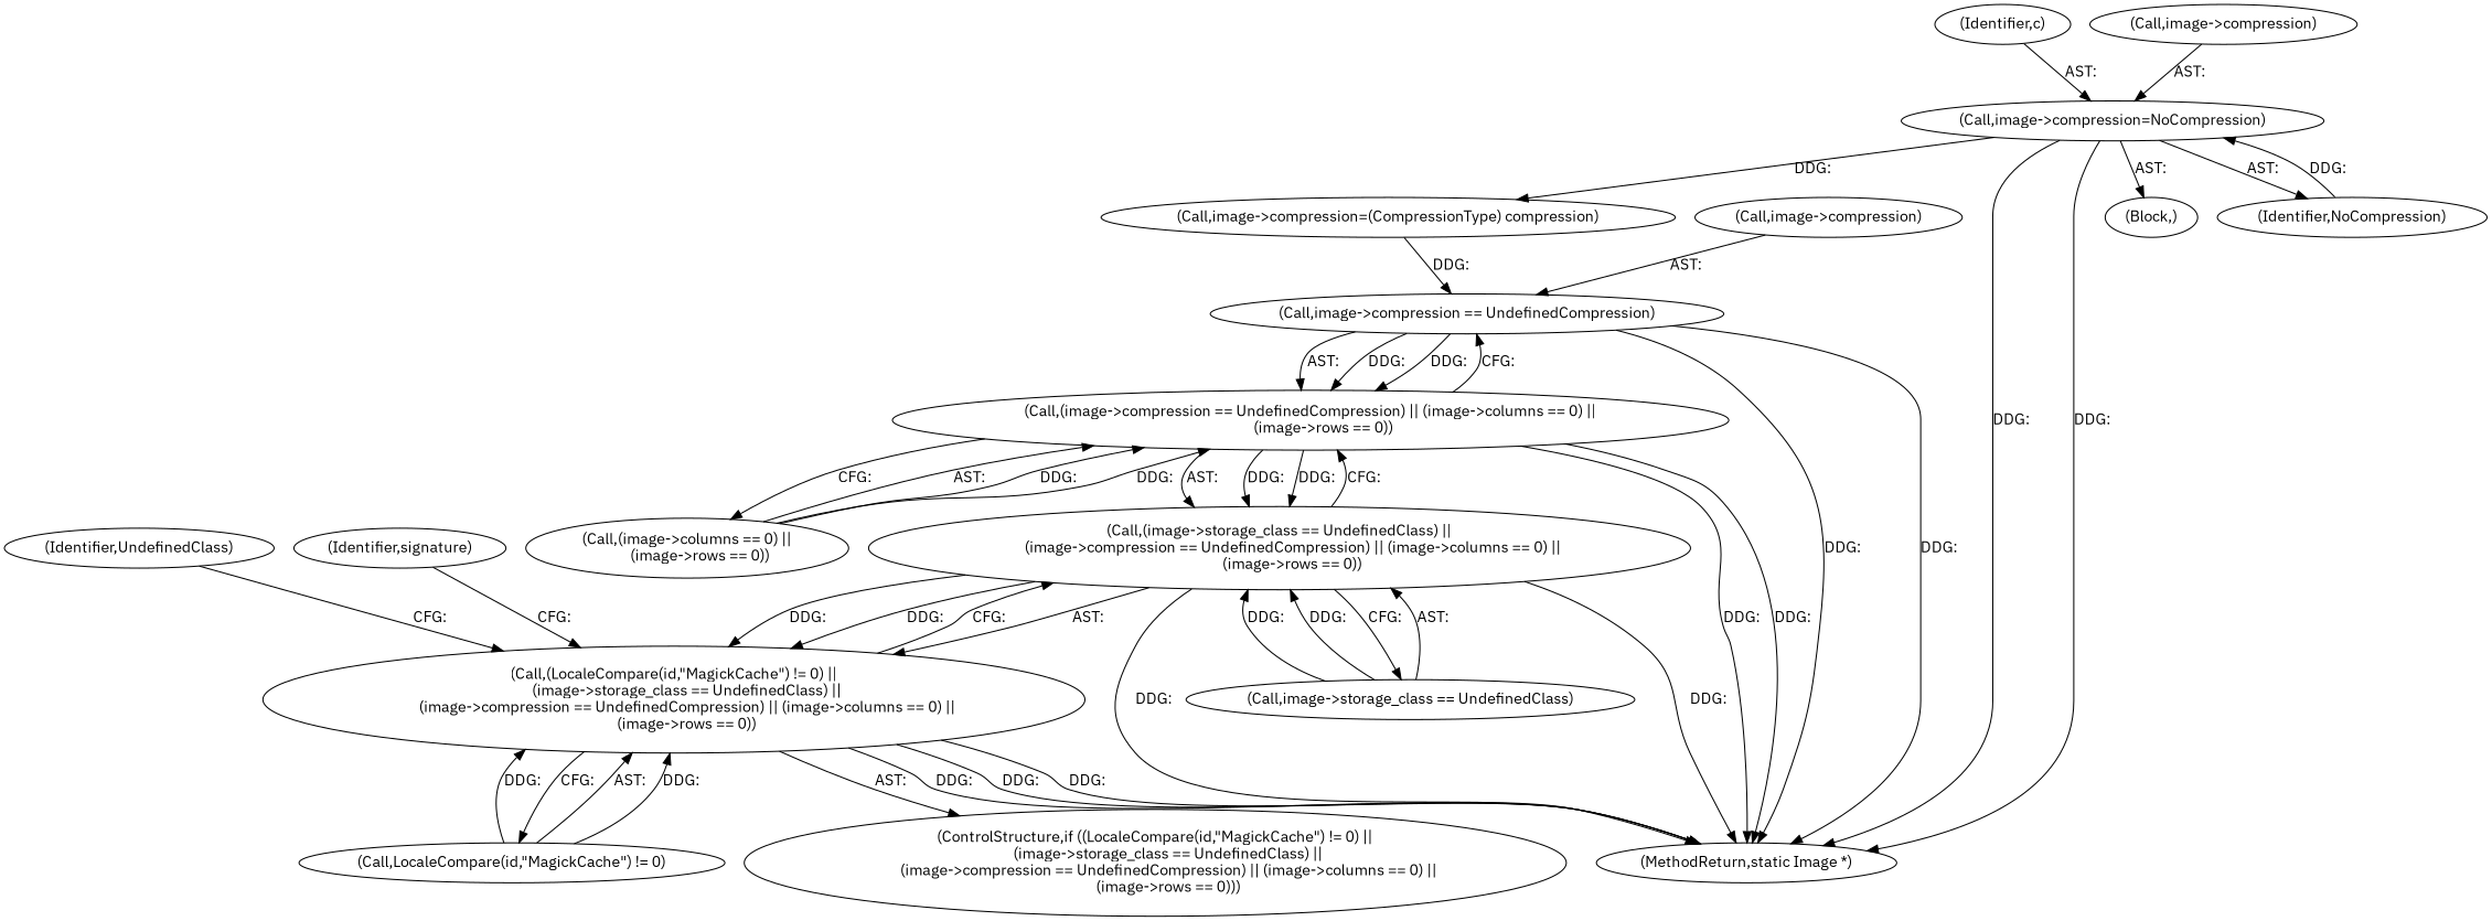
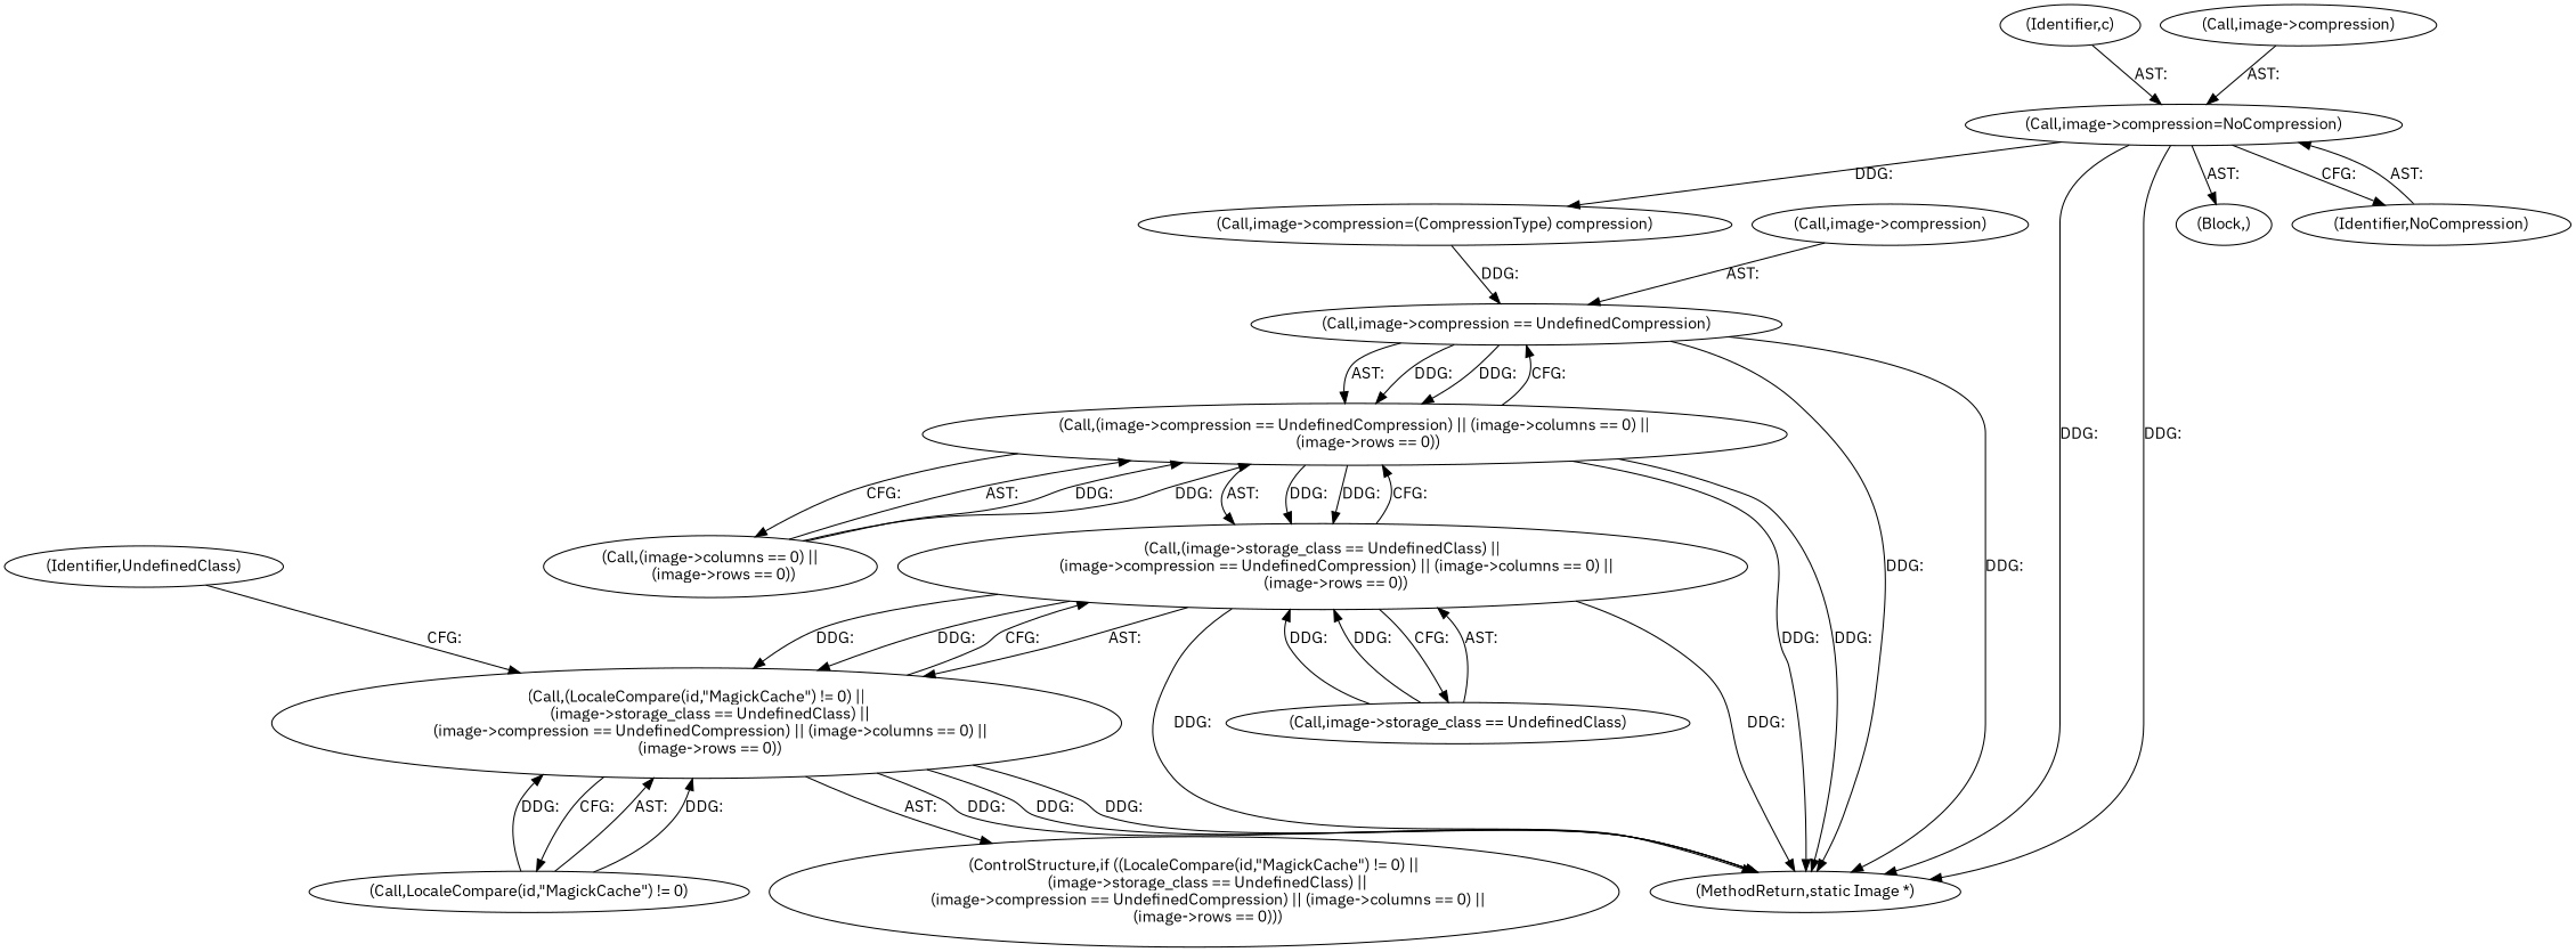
  digraph {
    fontname="IBM Plex Sans"
    node [fontname="IBM Plex Sans"]
    edge [fontname="IBM Plex Sans"]
    n1 [label="(Call,image->compression=NoCompression)"]
    n2 [label="(MethodReturn,static Image *)"]
    n3 [label="(Block,)"]
    n4 [label="(Identifier,NoCompression)"]
    n5 [label="(Call,image->compression=(CompressionType) compression)"]
    n6 [label="(Call,image->compression == UndefinedCompression)"]
    n7 [label="(Call,(image->compression == UndefinedCompression) || (image->columns == 0) ||\n        (image->rows == 0))"]
    n8 [label="(Call,(image->storage_class == UndefinedClass) ||\n        (image->compression == UndefinedCompression) || (image->columns == 0) ||\n        (image->rows == 0))"]
    n9 [label="(Call,(image->columns == 0) ||\n        (image->rows == 0))"]
    n10 [label="(Call,(LocaleCompare(id,\"MagickCache\") != 0) ||\n        (image->storage_class == UndefinedClass) ||\n        (image->compression == UndefinedCompression) || (image->columns == 0) ||\n        (image->rows == 0))"]
    n11 [label="(Call,image->storage_class == UndefinedClass)"]
    n12 [label="(ControlStructure,if ((LocaleCompare(id,\"MagickCache\") != 0) ||\n        (image->storage_class == UndefinedClass) ||\n        (image->compression == UndefinedCompression) || (image->columns == 0) ||\n        (image->rows == 0)))"]
    n13 [label="(Call,LocaleCompare(id,\"MagickCache\") != 0)"]
    n14 [label="(Call,image->compression)"]
    n15 [label="(Identifier,UndefinedClass)"]
-   n16 [label="(Identifier,signature)"]
    n17 [label="(Identifier,c)"]
    n18 [label="(Call,image->compression)"]
    n1 -> n2 [label="DDG: "]
    n1 -> n2 [label="DDG: "]
    n1 -> n3 [label="AST: "]
-   n1 -> n4 [label="AST: "]
+   n1 -> n4 [label="CFG: "]
    n1 -> n5 [label="DDG: "]
-   n4 -> n1 [label="DDG: "]
+   n4 -> n1 [label="AST: "]
    n5 -> n6 [label="DDG: "]
    n6 -> n2 [label="DDG: "]
    n6 -> n2 [label="DDG: "]
    n6 -> n7 [label="AST: "]
    n6 -> n7 [label="DDG: "]
    n6 -> n7 [label="DDG: "]
    n7 -> n2 [label="DDG: "]
    n7 -> n2 [label="DDG: "]
    n7 -> n6 [label="CFG: "]
    n7 -> n8 [label="AST: "]
    n7 -> n8 [label="DDG: "]
    n7 -> n8 [label="DDG: "]
    n7 -> n9 [label="CFG: "]
    n8 -> n2 [label="DDG: "]
    n8 -> n2 [label="DDG: "]
    n8 -> n7 [label="CFG: "]
    n8 -> n10 [label="AST: "]
    n8 -> n10 [label="DDG: "]
    n8 -> n10 [label="DDG: "]
    n8 -> n11 [label="CFG: "]
    n9 -> n7 [label="AST: "]
    n9 -> n7 [label="DDG: "]
    n9 -> n7 [label="DDG: "]
    n10 -> n2 [label="DDG: "]
    n10 -> n2 [label="DDG: "]
    n10 -> n2 [label="DDG: "]
    n10 -> n8 [label="CFG: "]
    n10 -> n12 [label="AST: "]
    n10 -> n13 [label="CFG: "]
    n11 -> n8 [label="AST: "]
    n11 -> n8 [label="DDG: "]
    n11 -> n8 [label="DDG: "]
    n13 -> n10 [label="AST: "]
    n13 -> n10 [label="DDG: "]
    n13 -> n10 [label="DDG: "]
    n14 -> n6 [label="AST: "]
    n15 -> n10 [label="CFG: "]
-   n16 -> n10 [label="CFG: "]
    n17 -> n1 [label="AST: "]
    n18 -> n1 [label="AST: "]
  }
